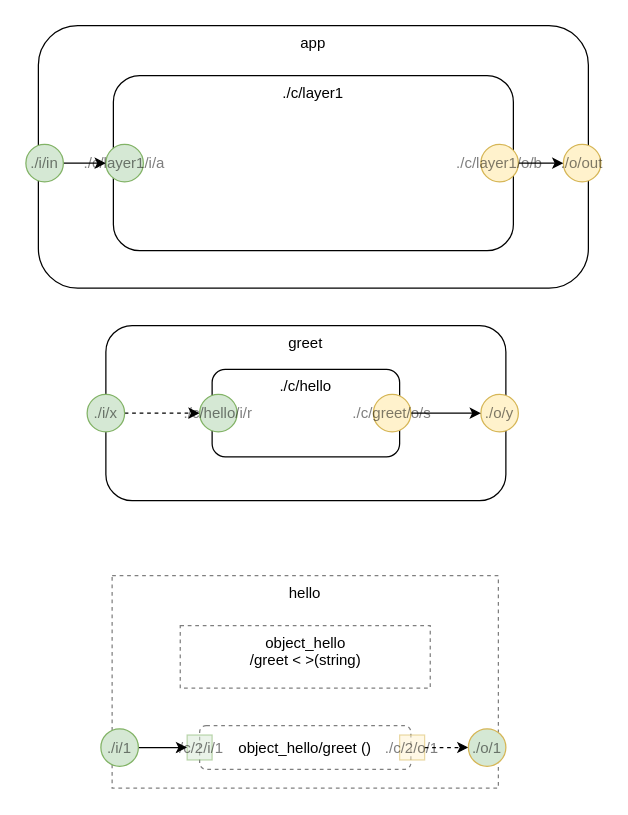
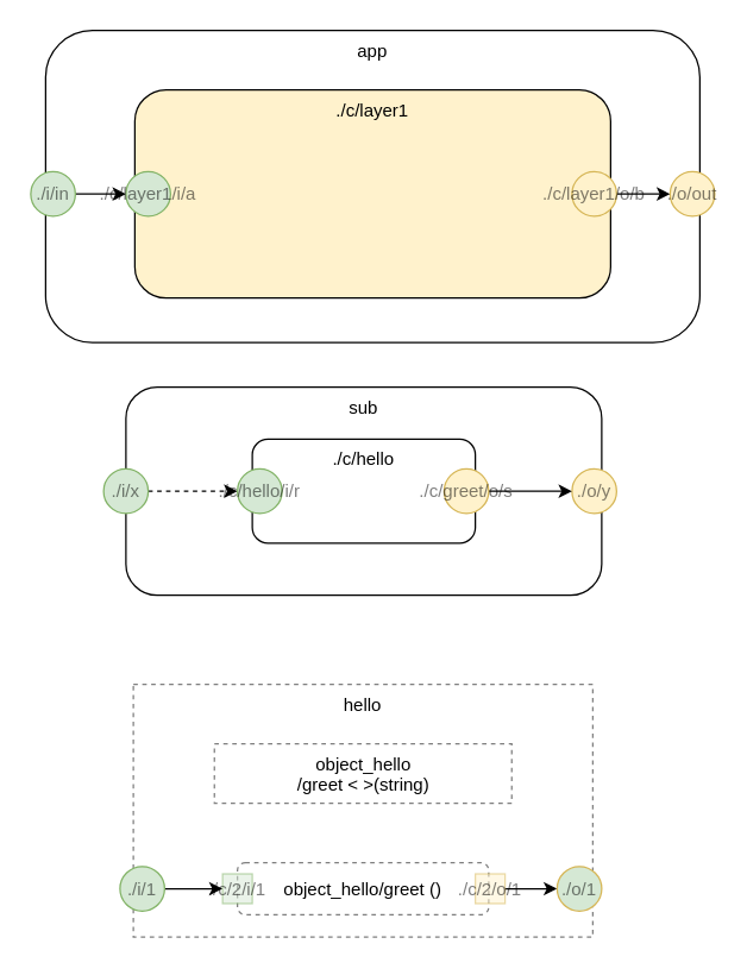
  <mxCell id="0" />
  <mxCell id="1" parent="0" />
  <mxCell id="2" value="app" style="rounded=1;whiteSpace=wrap;html=1;verticalAlign=top;" parent="1" vertex="1"><mxGeometry x="30" y="20" width="440" height="210" as="geometry" /></mxCell>
- <mxCell id="3" value="./c/layer1" style="rounded=1;whiteSpace=wrap;html=1;verticalAlign=top;" parent="1" vertex="1"><mxGeometry x="90" y="60" width="320" height="140" as="geometry" /></mxCell>
+ <mxCell id="3" value="./c/layer1" style="rounded=1;whiteSpace=wrap;html=1;verticalAlign=top;fillColor=#fff2cc;" parent="1" vertex="1"><mxGeometry x="90" y="60" width="320" height="140" as="geometry" /></mxCell>
  <mxCell id="4" value="./o/out" style="ellipse;whiteSpace=wrap;html=1;aspect=fixed;fillColor=#fff2cc;align=center;strokeColor=#d6b656;textOpacity=50;" parent="1" vertex="1"><mxGeometry x="450" y="115" width="30" height="30" as="geometry" /></mxCell>
  <mxCell id="5" style="edgeStyle=orthogonalEdgeStyle;rounded=0;orthogonalLoop=1;jettySize=auto;html=1;exitX=1;exitY=0.5;exitDx=0;exitDy=0;entryX=0;entryY=0.5;entryDx=0;entryDy=0;" edge="1" parent="1" source="6" target="18"><mxGeometry relative="1" as="geometry" /></mxCell>
  <mxCell id="6" value="./i/in" style="ellipse;whiteSpace=wrap;html=1;aspect=fixed;fillColor=#d5e8d4;align=center;strokeColor=#82b366;textOpacity=50;" parent="1" vertex="1"><mxGeometry x="20" y="115" width="30" height="30" as="geometry" /></mxCell>
- <mxCell id="7" value="greet" style="rounded=1;whiteSpace=wrap;html=1;verticalAlign=top;" parent="1" vertex="1"><mxGeometry x="84" y="260" width="320" height="140" as="geometry" /></mxCell>
+ <mxCell id="7" value="sub" style="rounded=1;whiteSpace=wrap;html=1;verticalAlign=top;" parent="1" vertex="1"><mxGeometry x="84" y="260" width="320" height="140" as="geometry" /></mxCell>
  <mxCell id="8" value="./c/hello" style="rounded=1;whiteSpace=wrap;html=1;verticalAlign=top;" parent="1" vertex="1"><mxGeometry x="169" y="295" width="150" height="70" as="geometry" /></mxCell>
  <mxCell id="9" style="edgeStyle=orthogonalEdgeStyle;rounded=0;orthogonalLoop=1;jettySize=auto;html=1;exitX=1;exitY=0.5;exitDx=0;exitDy=0;dashed=1;" edge="1" parent="1" source="10" target="21"><mxGeometry relative="1" as="geometry" /></mxCell>
  <mxCell id="10" value="./i/x" style="ellipse;whiteSpace=wrap;html=1;aspect=fixed;fillColor=#d5e8d4;align=center;strokeColor=#82b366;textOpacity=50;" parent="1" vertex="1"><mxGeometry x="69" y="315" width="30" height="30" as="geometry" /></mxCell>
  <mxCell id="11" value="./o/y" style="ellipse;whiteSpace=wrap;html=1;aspect=fixed;fillColor=#fff2cc;align=center;strokeColor=#d6b656;textOpacity=50;" parent="1" vertex="1"><mxGeometry x="384" y="315" width="30" height="30" as="geometry" /></mxCell>
  <mxCell id="12" value="hello" style="rounded=0;whiteSpace=wrap;html=1;dashed=1;opacity=50;align=center;verticalAlign=top;" parent="1" vertex="1"><mxGeometry x="89" y="460" width="309" height="170" as="geometry" /></mxCell>
  <mxCell id="13" value="object_hello/greet ()" style="rounded=1;whiteSpace=wrap;html=1;dashed=1;opacity=50;align=center;verticalAlign=middle;" parent="1" vertex="1"><mxGeometry x="159" y="580" width="169" height="35" as="geometry" /></mxCell>
- <mxCell id="14" value="object_hello&lt;br&gt;/greet &amp;lt; &amp;gt;(string)" style="rounded=0;whiteSpace=wrap;html=1;opacity=50;verticalAlign=top;dashed=1;" parent="1" vertex="1"><mxGeometry x="143.5" y="500" width="200" height="50" as="geometry" /></mxCell>
+ <mxCell id="14" value="object_hello&lt;br&gt;/greet &amp;lt; &amp;gt;(string)" style="rounded=0;whiteSpace=wrap;html=1;opacity=50;verticalAlign=top;dashed=1;" parent="1" vertex="1"><mxGeometry x="143.5" y="500" width="200" height="40" as="geometry" /></mxCell>
  <mxCell id="15" value="./c/2/i/1" style="rounded=0;whiteSpace=wrap;html=1;fillColor=#d5e8d4;strokeColor=#82b366;opacity=50;textOpacity=50;" vertex="1" parent="1"><mxGeometry x="149" y="587.5" width="20" height="20" as="geometry" /></mxCell>
- <mxCell id="16" style="edgeStyle=orthogonalEdgeStyle;rounded=0;orthogonalLoop=1;jettySize=auto;html=1;exitX=1;exitY=0.5;exitDx=0;exitDy=0;entryX=0;entryY=0.5;entryDx=0;entryDy=0;dashed=1;" edge="1" parent="1" source="17" target="26"><mxGeometry relative="1" as="geometry" /></mxCell>
+ <mxCell id="16" style="edgeStyle=orthogonalEdgeStyle;rounded=0;orthogonalLoop=1;jettySize=auto;html=1;exitX=1;exitY=0.5;exitDx=0;exitDy=0;entryX=0;entryY=0.5;entryDx=0;entryDy=0;" edge="1" parent="1" source="17" target="26"><mxGeometry relative="1" as="geometry" /></mxCell>
  <mxCell id="17" value="./c/2/o/1" style="rounded=0;whiteSpace=wrap;html=1;fillColor=#fff2cc;strokeColor=#d6b656;opacity=50;textOpacity=50;" vertex="1" parent="1"><mxGeometry x="319" y="587.5" width="20" height="20" as="geometry" /></mxCell>
  <mxCell id="18" value="./c/layer1/i/a" style="ellipse;whiteSpace=wrap;html=1;aspect=fixed;fillColor=#d5e8d4;align=center;strokeColor=#82b366;textOpacity=50;" vertex="1" parent="1"><mxGeometry x="84" y="115" width="30" height="30" as="geometry" /></mxCell>
  <mxCell id="19" style="edgeStyle=orthogonalEdgeStyle;rounded=0;orthogonalLoop=1;jettySize=auto;html=1;exitX=1;exitY=0.5;exitDx=0;exitDy=0;" edge="1" parent="1" source="20" target="4"><mxGeometry relative="1" as="geometry" /></mxCell>
  <mxCell id="20" value="./c/layer1/o/b" style="ellipse;whiteSpace=wrap;html=1;aspect=fixed;fillColor=#fff2cc;align=center;strokeColor=#d6b656;textOpacity=50;" vertex="1" parent="1"><mxGeometry x="384" y="115" width="30" height="30" as="geometry" /></mxCell>
  <mxCell id="21" value="./c/hello/i/r" style="ellipse;whiteSpace=wrap;html=1;aspect=fixed;fillColor=#d5e8d4;align=center;strokeColor=#82b366;textOpacity=50;" vertex="1" parent="1"><mxGeometry x="159" y="315" width="30" height="30" as="geometry" /></mxCell>
  <mxCell id="22" style="edgeStyle=orthogonalEdgeStyle;rounded=0;orthogonalLoop=1;jettySize=auto;html=1;exitX=1;exitY=0.5;exitDx=0;exitDy=0;entryX=0;entryY=0.5;entryDx=0;entryDy=0;" edge="1" parent="1" source="23" target="11"><mxGeometry relative="1" as="geometry" /></mxCell>
  <mxCell id="23" value="./c/greet/o/s" style="ellipse;whiteSpace=wrap;html=1;aspect=fixed;fillColor=#fff2cc;align=center;strokeColor=#d6b656;textOpacity=50;" vertex="1" parent="1"><mxGeometry x="298" y="315" width="30" height="30" as="geometry" /></mxCell>
  <mxCell id="24" style="edgeStyle=orthogonalEdgeStyle;rounded=0;orthogonalLoop=1;jettySize=auto;html=1;exitX=1;exitY=0.5;exitDx=0;exitDy=0;" edge="1" parent="1" source="25" target="15"><mxGeometry relative="1" as="geometry" /></mxCell>
  <mxCell id="25" value="./i/1" style="ellipse;whiteSpace=wrap;html=1;aspect=fixed;fillColor=#d5e8d4;align=center;strokeColor=#82b366;textOpacity=50;" vertex="1" parent="1"><mxGeometry x="80" y="582.5" width="30" height="30" as="geometry" /></mxCell>
  <mxCell id="26" value="./o/1" style="ellipse;whiteSpace=wrap;html=1;aspect=fixed;fillColor=#d5e8d4;align=center;strokeColor=#d6b656;textOpacity=50;" vertex="1" parent="1"><mxGeometry x="374" y="582.5" width="30" height="30" as="geometry" /></mxCell>
